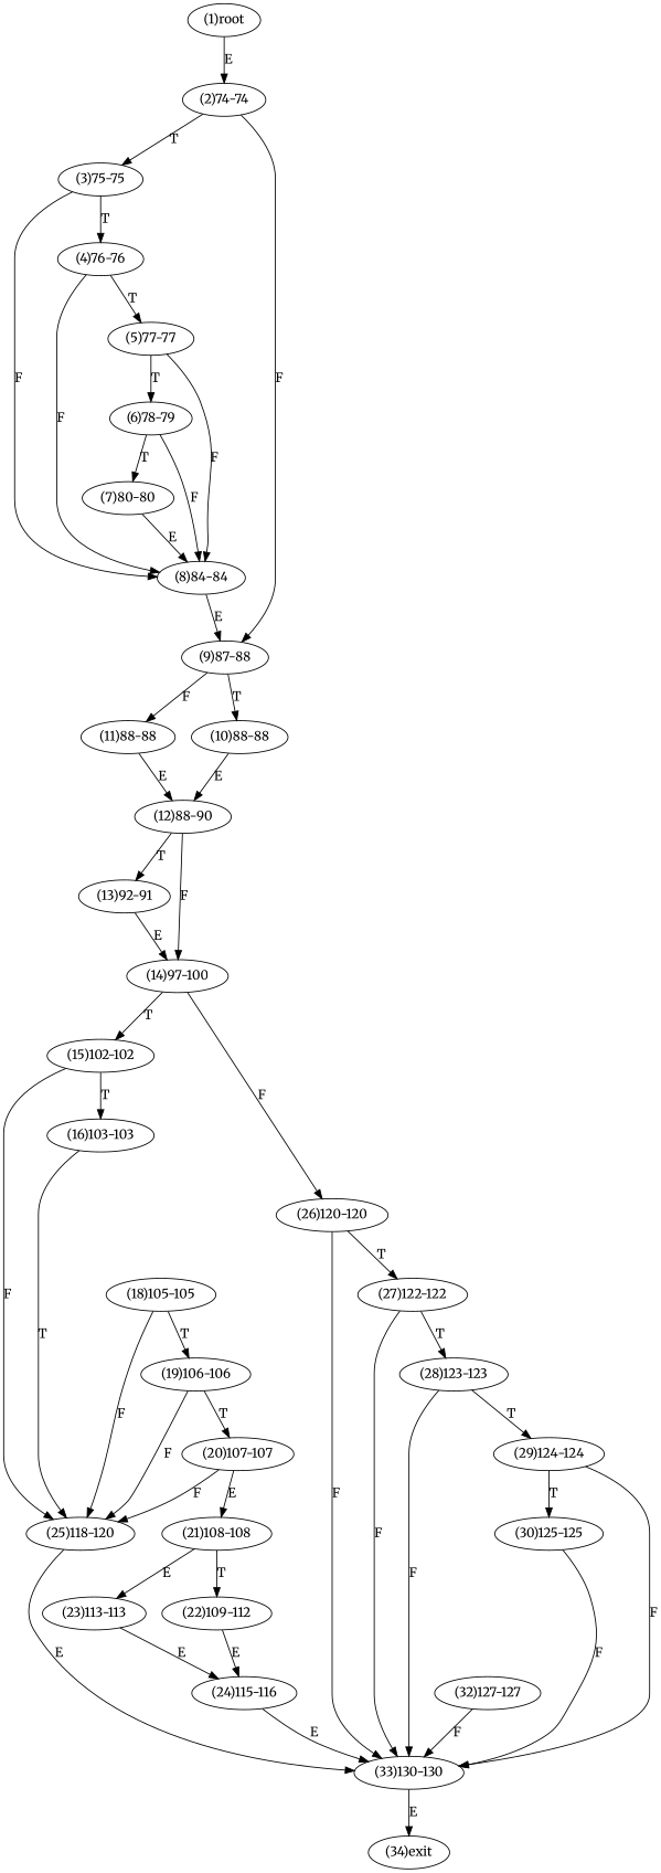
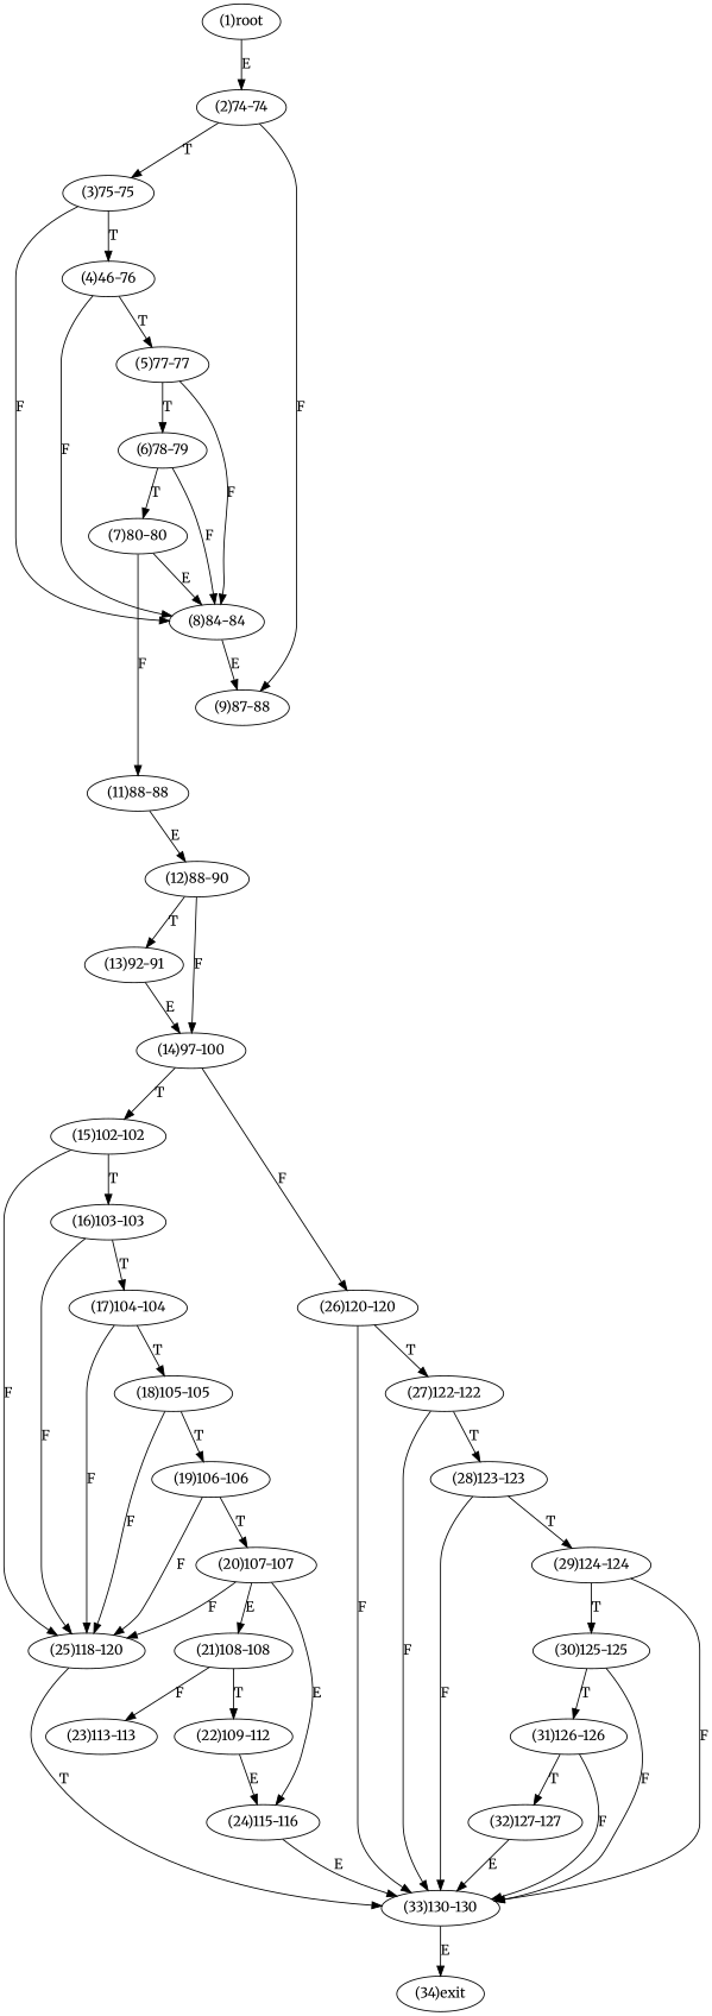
  digraph {
    fontname=Merriweather
    node [fontname=Merriweather]
    edge [fontname=Merriweather]
    n1 [label="(1)root"]
    n2 [label="(2)74-74"]
    n3 [label="(3)75-75"]
    n4 [label="(9)87-88"]
-   n5 [label="(4)76-76"]
+   n5 [label="(4)46-76"]
    n6 [label="(8)84-84"]
-   n7 [label="(10)88-88"]
    n8 [label="(11)88-88"]
    n9 [label="(5)77-77"]
    n10 [label="(6)78-79"]
    n11 [label="(7)80-80"]
    n12 [label="(12)88-90"]
    n13 [label="(13)92-91"]
    n14 [label="(14)97-100"]
    n15 [label="(15)102-102"]
    n16 [label="(26)120-120"]
    n17 [label="(16)103-103"]
    n18 [label="(25)118-120"]
    n19 [label="(33)130-130"]
    n20 [label="(27)122-122"]
+   n21 [label="(17)104-104"]
    n22 [label="(18)105-105"]
    n23 [label="(19)106-106"]
    n24 [label="(20)107-107"]
    n25 [label="(21)108-108"]
    n26 [label="(23)113-113"]
    n27 [label="(22)109-112"]
    n28 [label="(24)115-116"]
    n29 [label="(34)exit"]
    n30 [label="(28)123-123"]
    n31 [label="(29)124-124"]
    n32 [label="(30)125-125"]
+   n33 [label="(31)126-126"]
    n34 [label="(32)127-127"]
    n1 -> n2 [label=E]
    n2 -> n3 [label=T]
    n2 -> n4 [label=F]
    n3 -> n5 [label=T]
    n3 -> n6 [label=F]
-   n4 -> n7 [label=T]
-   n4 -> n8 [label=F]
+   n11 -> n8 [label=F]
    n5 -> n6 [label=F]
    n5 -> n9 [label=T]
    n6 -> n4 [label=E]
-   n7 -> n12 [label=E]
    n8 -> n12 [label=E]
    n9 -> n6 [label=F]
    n9 -> n10 [label=T]
    n10 -> n6 [label=F]
    n10 -> n11 [label=T]
    n11 -> n6 [label=E]
    n12 -> n13 [label=T]
    n12 -> n14 [label=F]
    n13 -> n14 [label=E]
    n14 -> n15 [label=T]
    n14 -> n16 [label=F]
    n15 -> n17 [label=T]
    n15 -> n18 [label=F]
    n16 -> n19 [label=F]
    n16 -> n20 [label=T]
-   n17 -> n18 [label=T]
-   n18 -> n19 [label=E]
+   n17 -> n18 [label=F]
+   n17 -> n21 [label=T]
+   n18 -> n19 [label=T]
    n19 -> n29 [label=E]
    n20 -> n19 [label=F]
    n20 -> n30 [label=T]
+   n21 -> n18 [label=F]
+   n21 -> n22 [label=T]
    n22 -> n18 [label=F]
    n22 -> n23 [label=T]
    n23 -> n18 [label=F]
    n23 -> n24 [label=T]
    n24 -> n18 [label=F]
    n24 -> n25 [label=E]
-   n25 -> n26 [label=E]
+   n25 -> n26 [label=F]
    n25 -> n27 [label=T]
-   n26 -> n28 [label=E]
+   n24 -> n28 [label=E]
    n27 -> n28 [label=E]
    n28 -> n19 [label=E]
    n30 -> n19 [label=F]
    n30 -> n31 [label=T]
    n31 -> n19 [label=F]
    n31 -> n32 [label=T]
    n32 -> n19 [label=F]
-   n34 -> n19 [label=F]
+   n32 -> n33 [label=T]
+   n33 -> n19 [label=F]
+   n33 -> n34 [label=T]
+   n34 -> n19 [label=E]
  }
